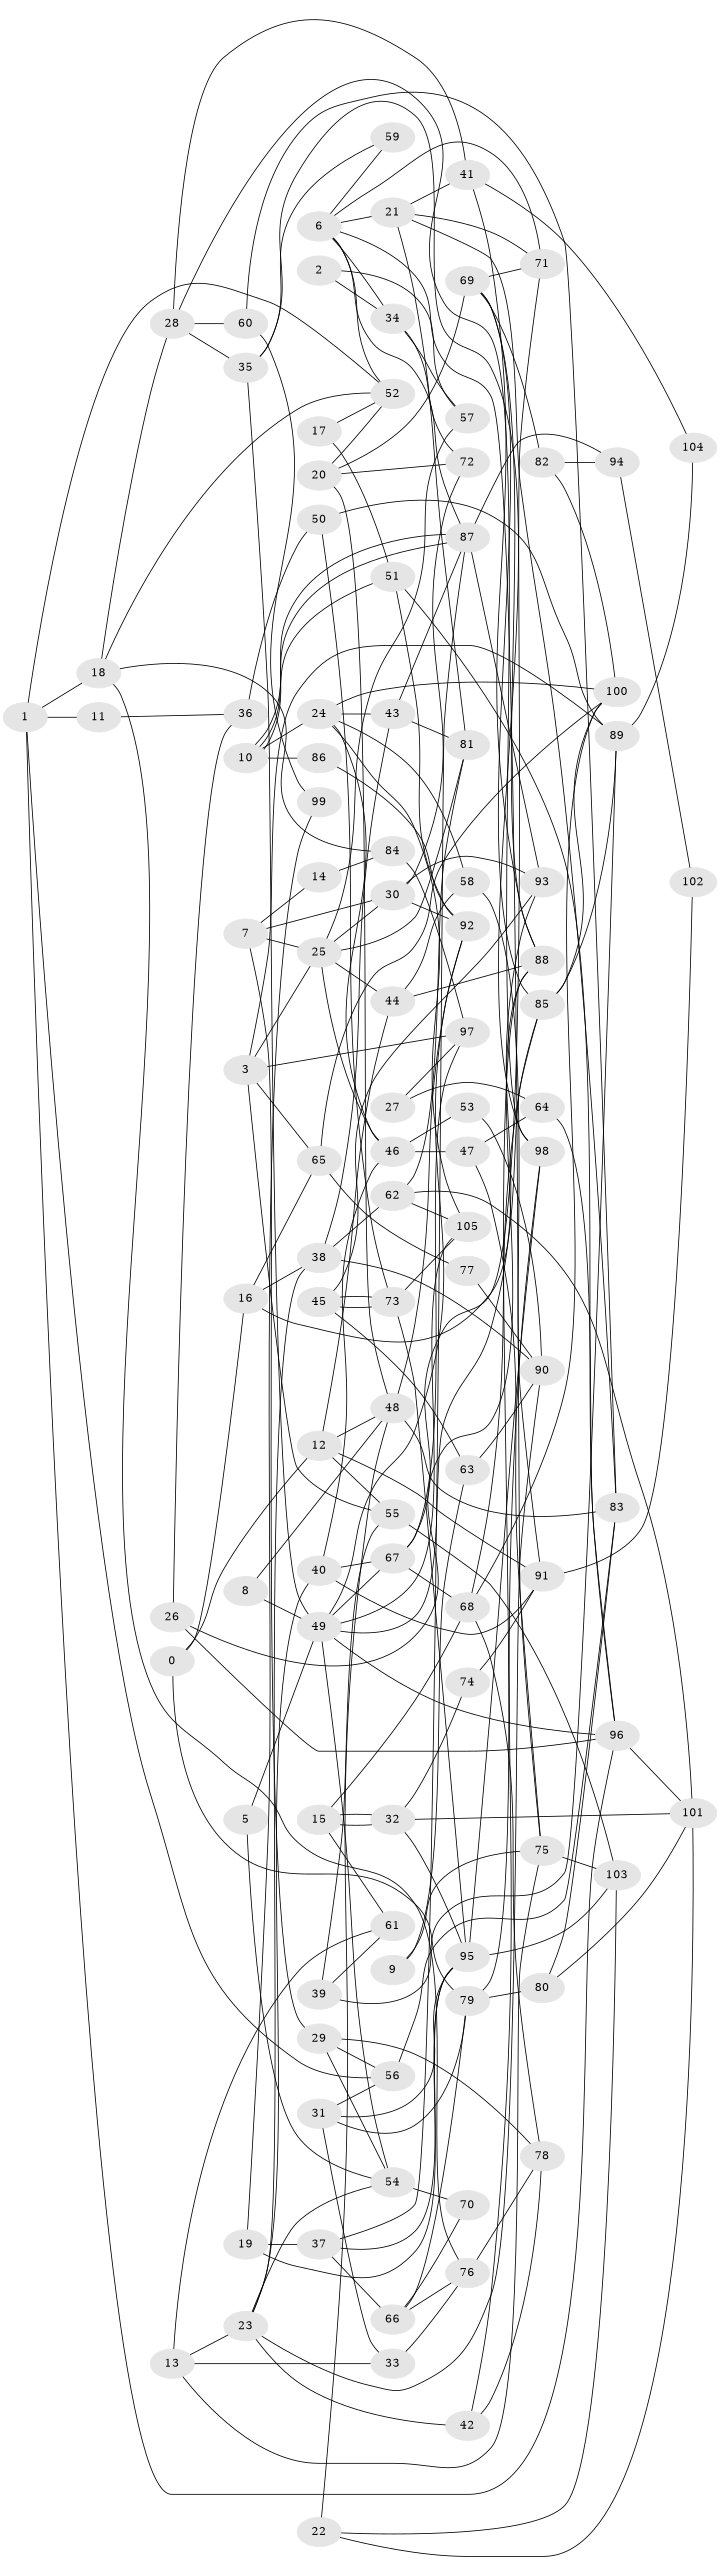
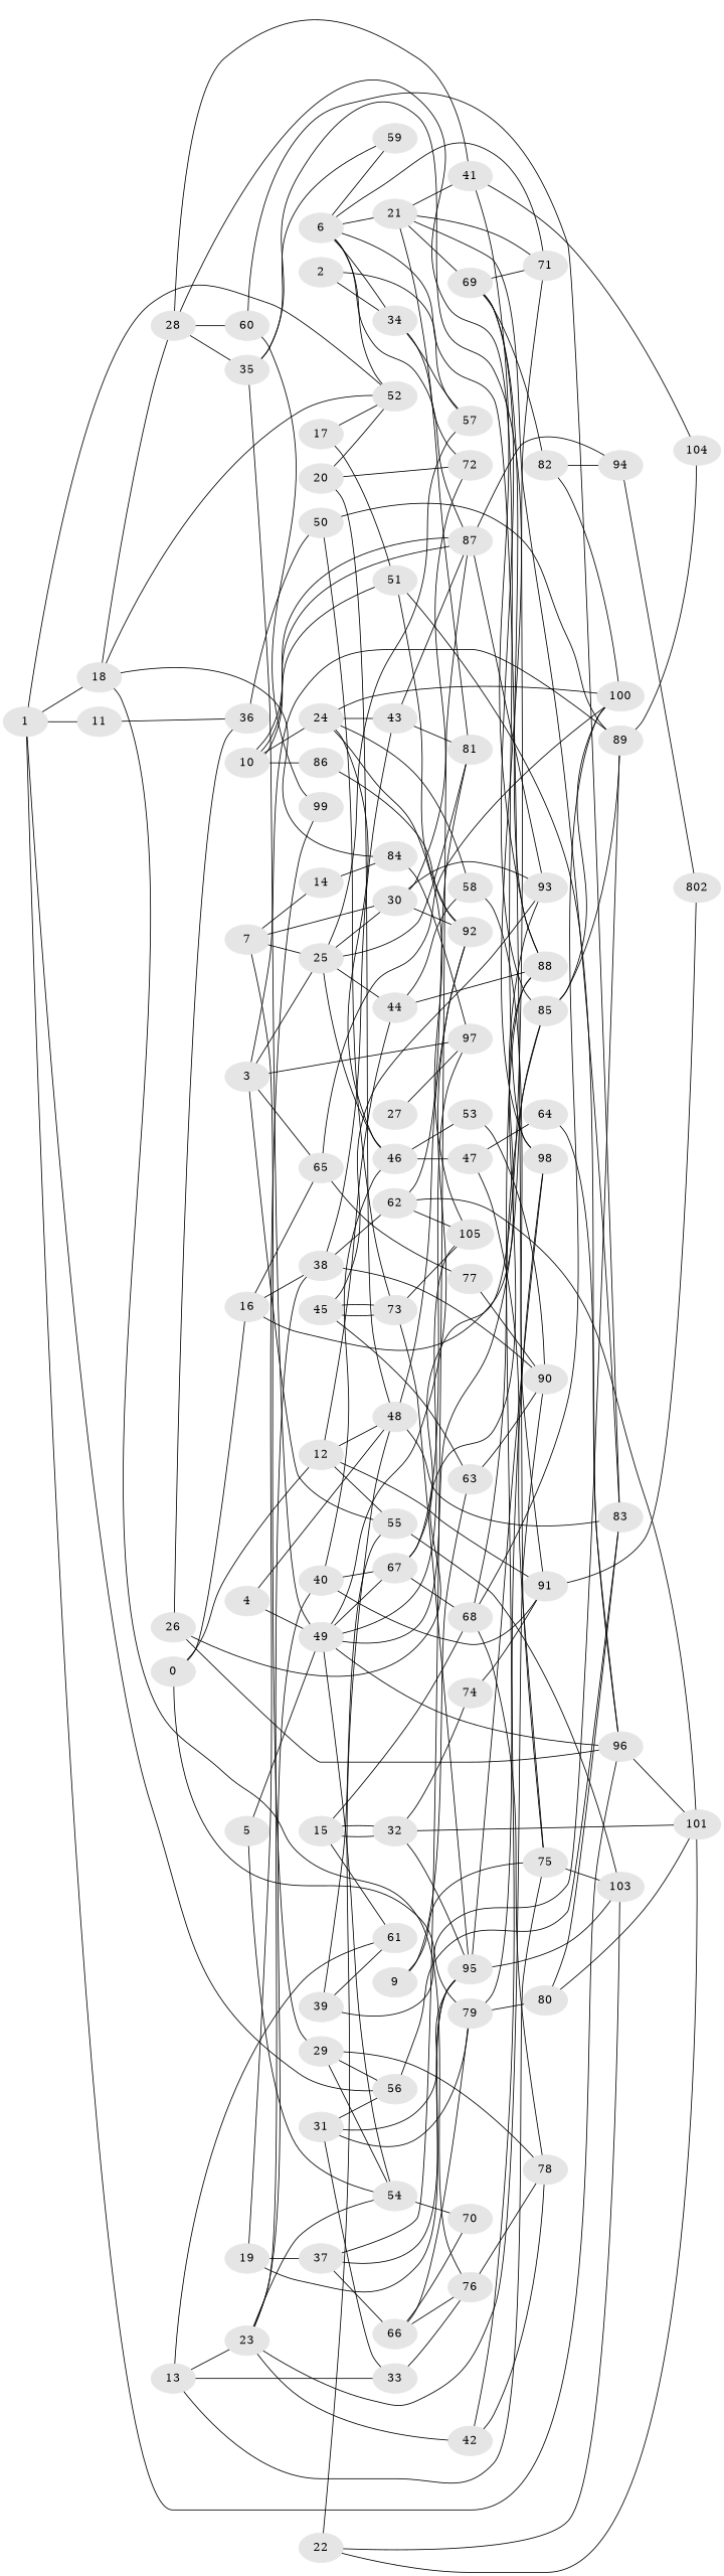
  graph {
    rankdir=LR
    node [color=gray90 style=filled]
    1
    11
    18
    52
    56
    96
    36
    84
    28
    76
    83
    101
    2
    34
    57
    72
    3
    25
    55
    65
    89
    97
    30
    44
    81
    46
    103
    100
    77
    104
    n31 [label=0]
    12
    16
    79
    48
    91
    38
    85
    88
    80
    5
    49
    54
    105
    92
    93
    67
    70
    6
    21
    59
    71
    75
    87
    41
    94
    7
    14
    29
    78
-   8
+   8 [label=4]
    9
    63
    90
    10
    24
    51
    86
    43
    58
    50
-   102
+   102 [label=802]
    13
    23
    33
    61
    40
    42
    15
    32
    68
    95
    74
    62
    17
    35
    60
    98
    19
    37
    99
    66
    20
    69
    82
    22
    47
    53
    26
    27
    64
    31
    73
    39
    45
    1 -- 11
    1 -- 18
    1 -- 52
    1 -- 56
    1 -- 96
    11 -- 36
    18 -- 52
    18 -- 84
    18 -- 28
    18 -- 76
    56 -- 83
    96 -- 101
    36 -- 50
    84 -- 97
    28 -- 41
    28 -- 35
    28 -- 60
    28 -- 98
    76 -- 78
    2 -- 34
    2 -- 57
    34 -- 57
    34 -- 72
    3 -- 25
    3 -- 55
    3 -- 65
    3 -- 89
    3 -- 97
    25 -- 57
    25 -- 30
    25 -- 44
    25 -- 81
    25 -- 46
    55 -- 103
    65 -- 100
    65 -- 77
    89 -- 104
    30 -- 72
    30 -- 92
    30 -- 93
    44 -- 88
    44 -- 58
    46 -- 47
    46 -- 53
    77 -- 90
    n31 -- 12
    n31 -- 16
    n31 -- 79
    12 -- 55
    12 -- 44
    12 -- 48
    12 -- 91
    16 -- 65
    16 -- 38
    16 -- 85
    79 -- 88
    79 -- 80
    48 -- 83
    48 -- 92
    91 -- 102
    38 -- 90
    38 -- 43
    38 -- 62
    85 -- 89
    85 -- 100
    80 -- 83
    80 -- 101
    5 -- 49
    5 -- 54
    49 -- 96
    49 -- 54
    49 -- 105
    49 -- 92
    49 -- 93
    49 -- 67
    54 -- 70
    67 -- 97
    67 -- 71
    67 -- 68
    6 -- 52
    6 -- 34
    6 -- 21
    6 -- 59
    6 -- 71
    6 -- 75
    6 -- 87
    21 -- 83
    21 -- 81
    21 -- 71
    21 -- 41
    75 -- 103
    87 -- 93
    87 -- 94
    41 -- 104
    41 -- 88
    94 -- 102
    7 -- 25
    7 -- 30
    7 -- 14
    7 -- 29
    14 -- 84
    29 -- 56
    29 -- 54
    29 -- 78
    8 -- 48
    8 -- 49
    9 -- 75
    9 -- 63
    63 -- 90
    10 -- 87
    10 -- 87
    10 -- 24
    10 -- 51
    10 -- 86
    24 -- 46
    24 -- 100
    24 -- 105
    24 -- 43
    24 -- 58
    51 -- 96
    51 -- 92
    86 -- 92
    43 -- 81
    43 -- 87
    58 -- 91
    50 -- 89
    50 -- 73
    13 -- 75
    13 -- 23
    13 -- 33
    13 -- 61
    23 -- 38
    23 -- 54
    23 -- 90
    23 -- 40
    23 -- 42
    33 -- 76
    40 -- 46
    40 -- 91
    40 -- 67
    42 -- 78
    42 -- 98
    15 -- 61
    15 -- 32
    15 -- 32
    15 -- 68
    32 -- 101
    32 -- 95
    32 -- 74
    68 -- 100
    68 -- 85
    68 -- 78
    95 -- 103
    95 -- 98
    74 -- 91
    62 -- 101
    62 -- 81
    62 -- 105
    17 -- 52
    17 -- 51
    35 -- 49
    35 -- 59
    35 -- 98
    60 -- 83
    60 -- 99
    19 -- 95
    19 -- 37
    19 -- 99
    37 -- 87
    37 -- 95
    37 -- 66
    66 -- 76
    66 -- 79
    66 -- 70
    20 -- 52
    20 -- 72
    20 -- 48
-   20 -- 69
+   21 -- 69
    69 -- 85
    69 -- 88
    69 -- 71
    69 -- 82
    82 -- 100
    82 -- 94
    22 -- 101
    22 -- 103
    22 -- 48
    47 -- 75
    47 -- 64
    53 -- 90
    26 -- 96
    26 -- 36
    26 -- 88
    27 -- 97
-   27 -- 64
    64 -- 96
    31 -- 56
    31 -- 79
    31 -- 33
    31 -- 95
    73 -- 105
    73 -- 95
    39 -- 55
    39 -- 89
    39 -- 61
    45 -- 93
    45 -- 63
    45 -- 73
    45 -- 73
  }
